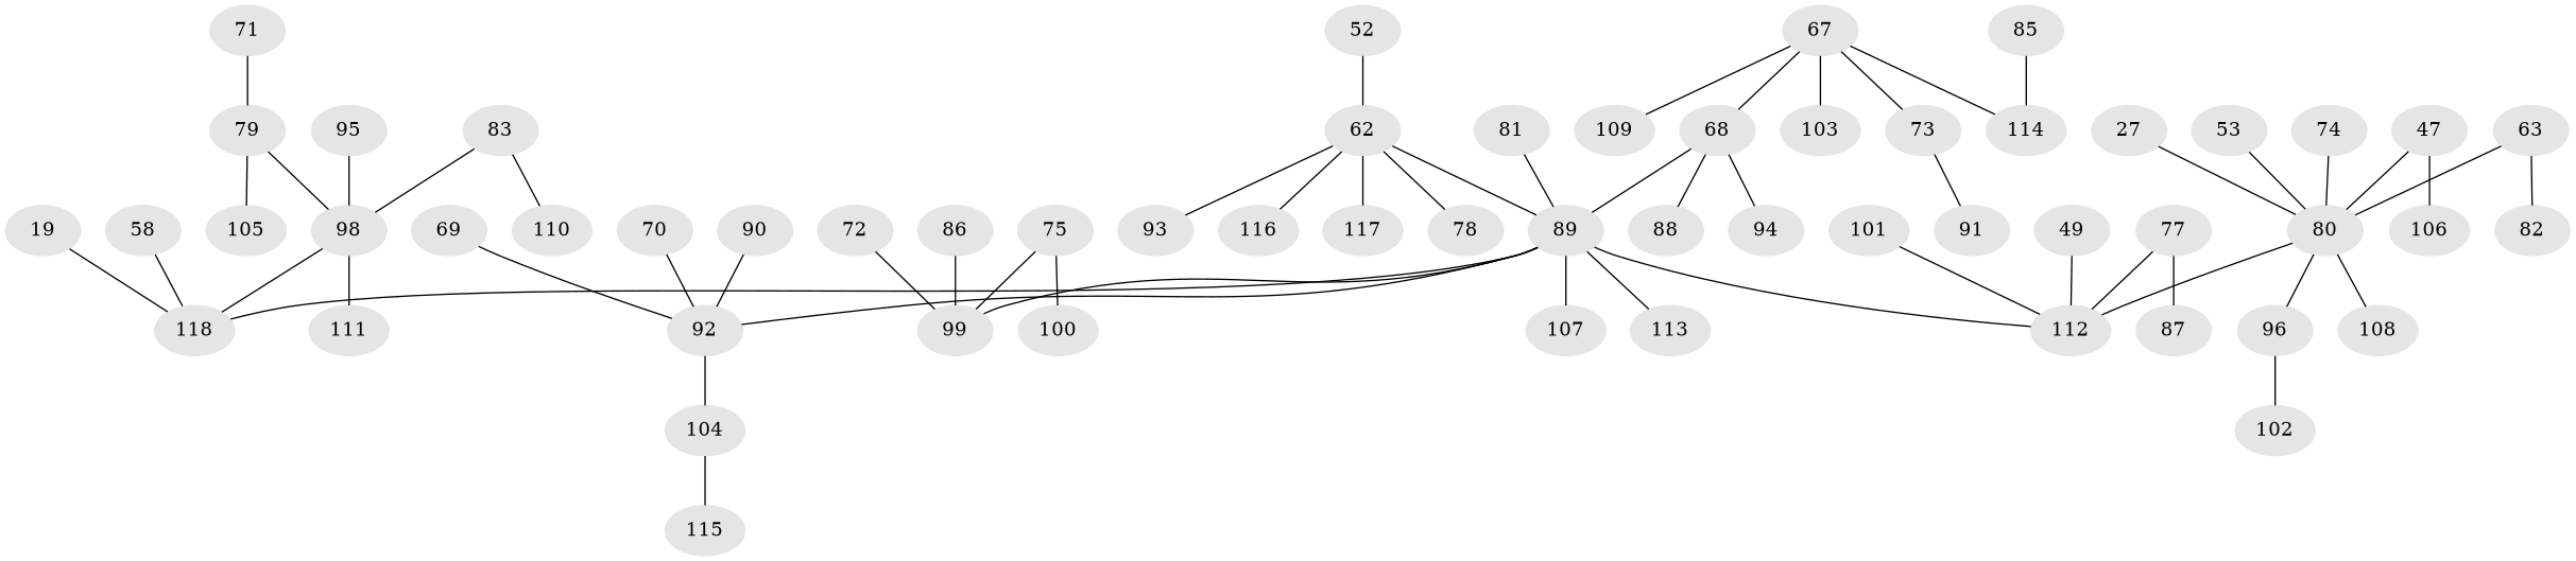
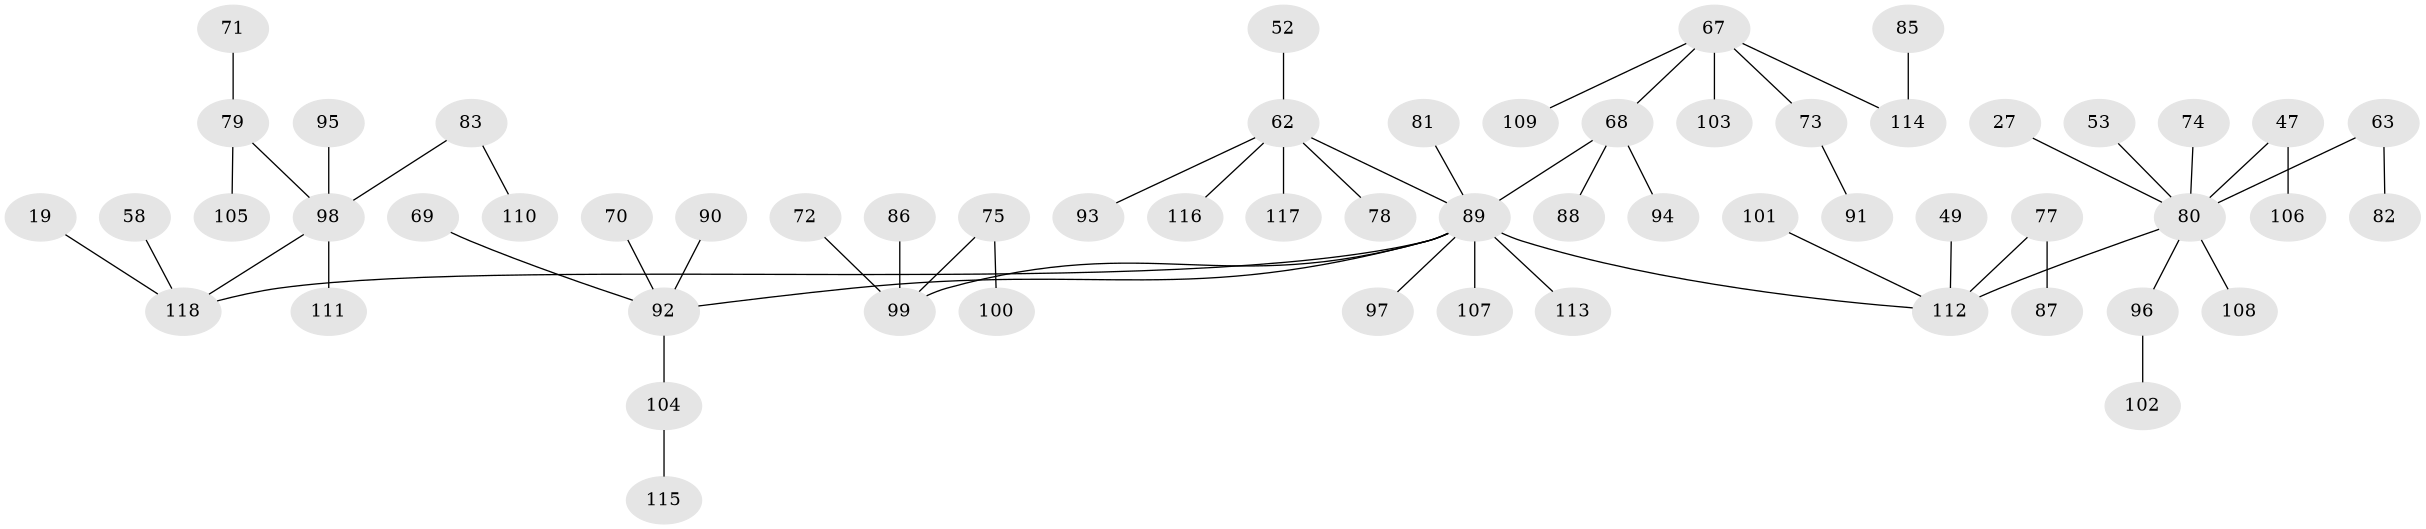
  graph {
    node [color=gray90 style=filled]
    80 [super="+42+45+19"]
    112 [super="+16+21+26+38+34"]
    96
    108
    27
    47
    106
    49
    62 [super="+61"]
    78
    89 [super="+41+54+50+25+51+55+57+76"]
    93
    116
    117
    52
    53
    118 [super="+44"]
    58
    n19 [label=19]
    92 [super="+60"]
    99 [super="+9+10+13+14+46"]
+   97
    107
    113
    63
    82
    67 [super="+22+35"]
    68 [super="+12"]
    73
    103
    109
    114 [super="+84"]
    88
    94
    91
    104
    69
    70
    79 [super="+64"]
    98 [super="+66+65"]
    105
    71
    72
    74
    75 [super="+56"]
    100
    77
    87
    111
    102
    81
    83
    110
    85
    86
    90
    115
    95
    101
    80 -- 112
    80 -- 96
    80 -- 108
    96 -- 102
    27 -- 80
    47 -- 80
    47 -- 106
    49 -- 112
    62 -- 78
    62 -- 89
    62 -- 93
    62 -- 116
    62 -- 117
    89 -- 112
    89 -- 118
    89 -- 92
    89 -- 99
+   89 -- 97
    89 -- 107
    89 -- 113
    52 -- 62
    53 -- 80
    58 -- 118
    n19 -- 118
    92 -- 104
    63 -- 80
    63 -- 82
    67 -- 68
    67 -- 73
    67 -- 103
    67 -- 109
    67 -- 114
    68 -- 89
    68 -- 88
    68 -- 94
    73 -- 91
    104 -- 115
    69 -- 92
    70 -- 92
    79 -- 98
    79 -- 105
    98 -- 118
    98 -- 111
    71 -- 79
    72 -- 99
    74 -- 80
    75 -- 99
    75 -- 100
    77 -- 112
    77 -- 87
    81 -- 89
    83 -- 98
    83 -- 110
    85 -- 114
    86 -- 99
    90 -- 92
    95 -- 98
    101 -- 112
  }
